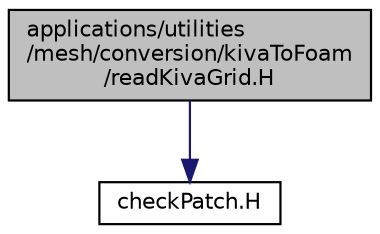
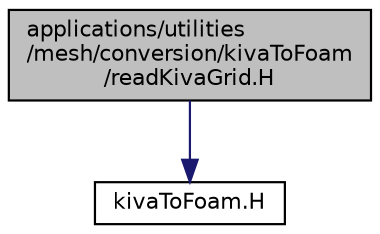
  digraph {
    node [color=black fontname=Helvetica fontsize=10 shape=record]
    n1 [fillcolor=grey75 fontcolor=black height=0.2 label="applications/utilities\l/mesh/conversion/kivaToFoam\l/readKivaGrid.H" style=filled width=0.4]
-   n2 [height=0.2 label="checkPatch.H" width=0.4]
+   n2 [height=0.2 label="kivaToFoam.H" width=0.4]
    n1 -> n2 [color=midnightblue fontname=Helvetica fontsize=10 labelfontname=Helvetica labelfontsize=10 style=solid arrowhead=normal]
  }
